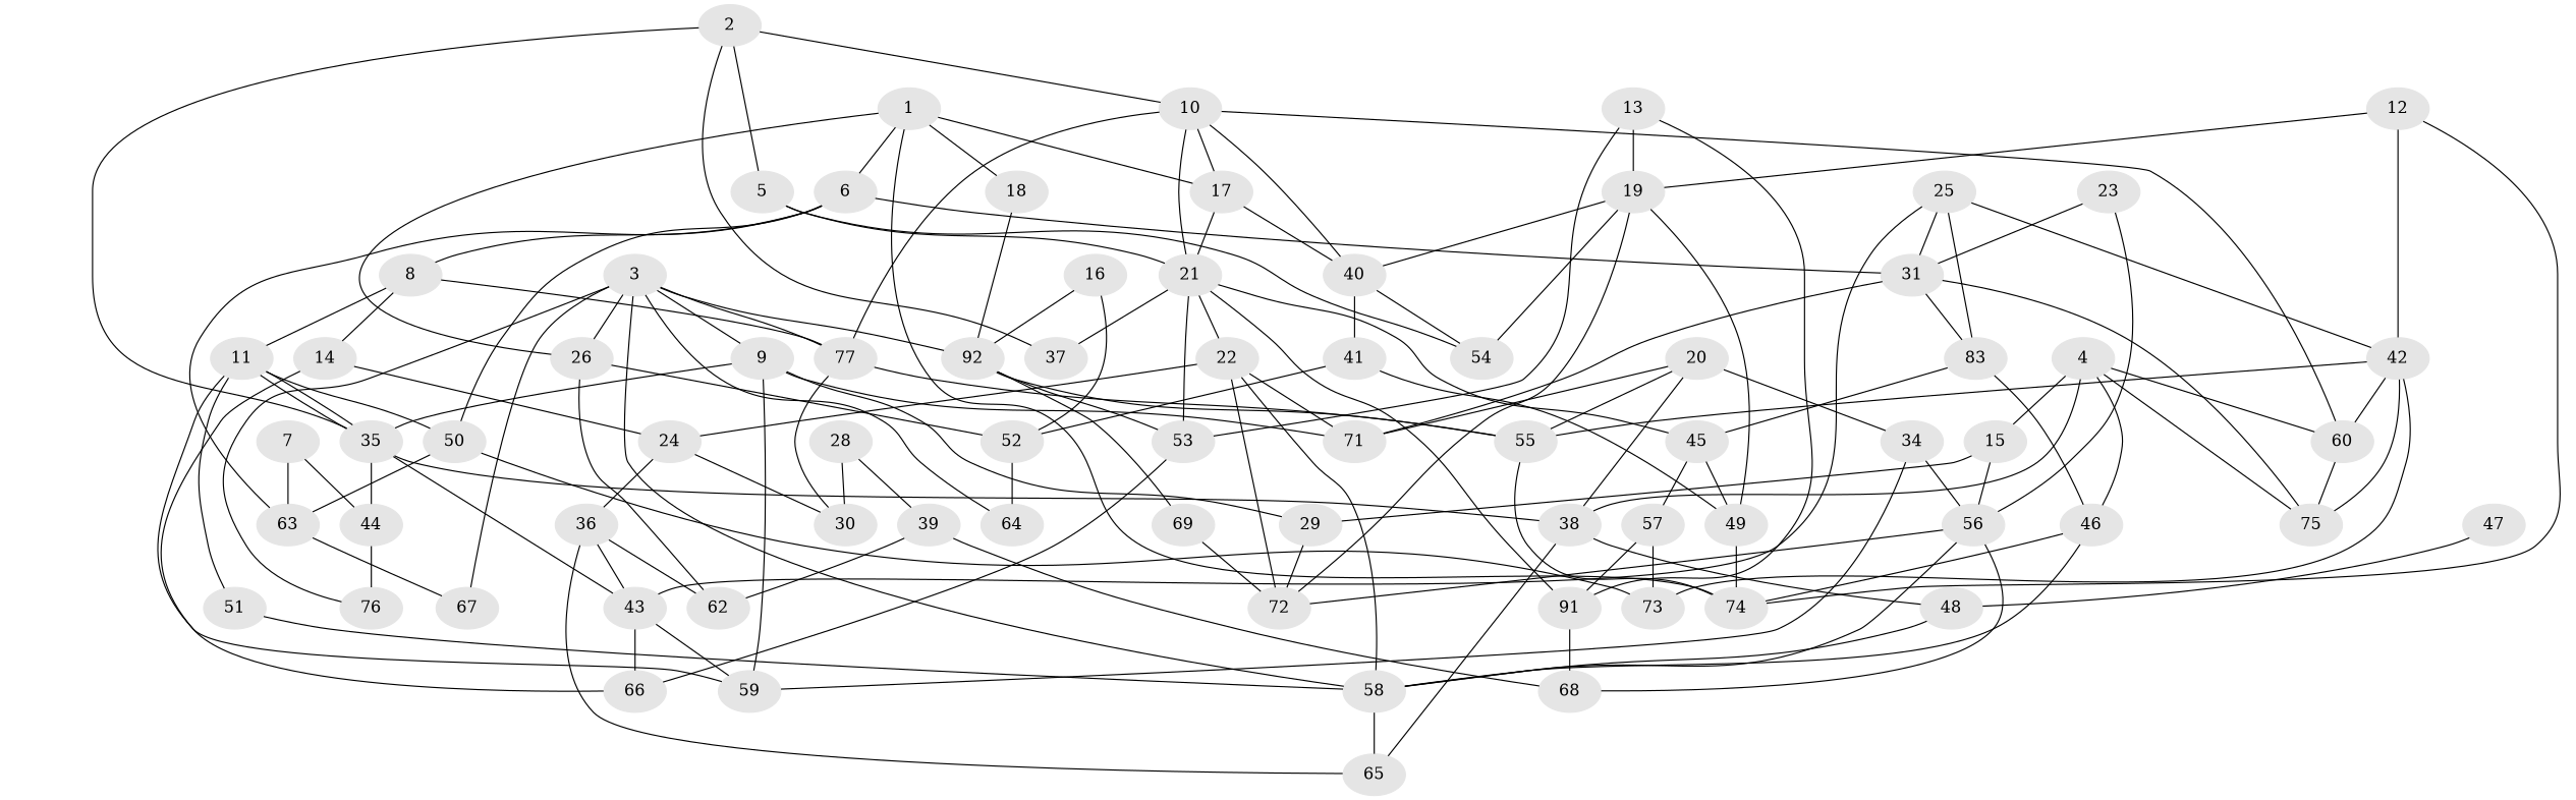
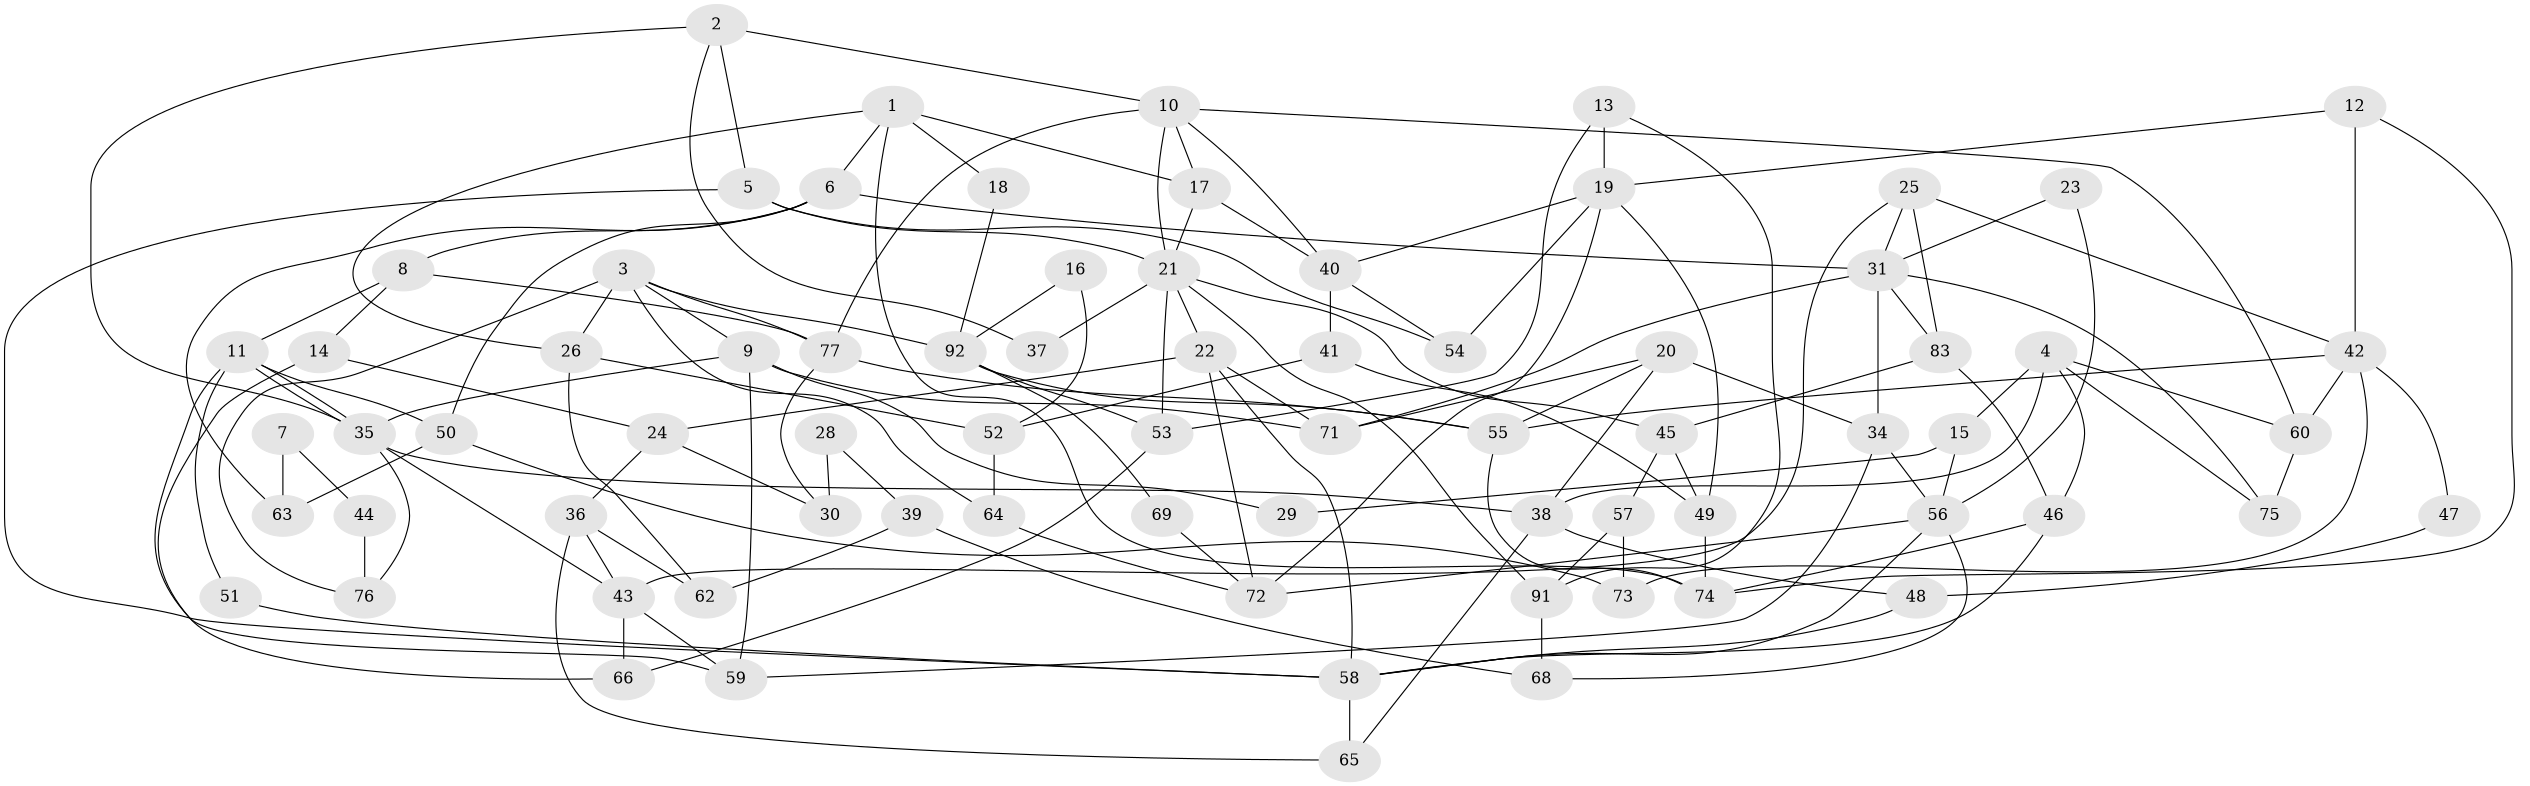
  graph {
    node [color=gray90 style=filled]
    1
    6
    17
    18
    26
    74
    8
    31
    50
    63
    21
    40
    n13 [label=92]
    52
    62
    2
    5
    10
    35
    37
    54
    58
    n23 [label=77]
    60
    76
    38
    43
    3
    9
    64
-   67
    29
    59
    71
    55
    30
    53
    69
    72
    4
    15
    46
    75
    56
    65
    48
    n47 [label=91]
    22
    45
    11
    14
    34
    n53 [label=83]
    73
    7
    44
    51
    24
    66
    41
    12
    19
    42
    49
    47
    13
    68
    36
    16
    20
    57
    23
    25
    28
    39
    1 -- 6
    1 -- 17
    1 -- 18
    1 -- 26
    1 -- 74
    6 -- 8
    6 -- 31
    6 -- 50
    6 -- 63
    17 -- 21
    17 -- 40
    18 -- n13
    26 -- 52
    26 -- 62
    8 -- n23
    8 -- 11
    8 -- 14
    31 -- 71
    31 -- 75
+   31 -- 34
    31 -- n53
    50 -- 63
    50 -- 73
-   63 -- 67
    21 -- 37
    21 -- 53
    21 -- n47
    21 -- 22
    21 -- 45
    40 -- 54
    40 -- 41
    n13 -- 55
    n13 -- 53
    n13 -- 69
    52 -- 64
    2 -- 5
    2 -- 10
    2 -- 35
    2 -- 37
    5 -- 21
    5 -- 54
-   3 -- 58
+   5 -- 58
    10 -- 17
    10 -- 21
    10 -- 40
    10 -- n23
    10 -- 60
-   35 -- 44
+   35 -- 76
    35 -- 38
    35 -- 43
    58 -- 65
    n23 -- 55
    n23 -- 30
    60 -- 75
    38 -- 65
    38 -- 48
    43 -- 59
    43 -- 66
    3 -- 26
    3 -- n13
    3 -- n23
    3 -- 76
    3 -- 9
    3 -- 64
-   3 -- 67
    9 -- 35
    9 -- 29
    9 -- 59
    9 -- 71
-   29 -- 72
+   64 -- 72
    55 -- 74
    53 -- 66
    69 -- 72
    4 -- 60
    4 -- 38
    4 -- 15
    4 -- 46
    4 -- 75
    15 -- 29
    15 -- 56
    46 -- 74
    46 -- 58
    56 -- 58
    56 -- 72
    56 -- 68
    48 -- 58
    n47 -- 68
    22 -- 58
    22 -- 71
    22 -- 72
    22 -- 24
    45 -- 49
    45 -- 57
    11 -- 50
    11 -- 35
    11 -- 35
    11 -- 59
    11 -- 51
    14 -- 24
    14 -- 66
    34 -- 59
    34 -- 56
    n53 -- 46
    n53 -- 45
    7 -- 63
    7 -- 44
    44 -- 76
    51 -- 58
    24 -- 30
    24 -- 36
    41 -- 52
    41 -- 49
    12 -- 74
    12 -- 19
    12 -- 42
    19 -- 40
    19 -- 54
    19 -- 72
    19 -- 49
    42 -- 60
    42 -- 55
    42 -- 73
-   42 -- 75
+   42 -- 47
    49 -- 74
    47 -- 48
    13 -- 53
    13 -- n47
    13 -- 19
    36 -- 62
    36 -- 43
    36 -- 65
    16 -- n13
    16 -- 52
    20 -- 38
    20 -- 71
    20 -- 55
    20 -- 34
    57 -- n47
    57 -- 73
    23 -- 31
    23 -- 56
    25 -- 31
    25 -- 43
    25 -- n53
    25 -- 42
    28 -- 30
    28 -- 39
    39 -- 62
    39 -- 68
  }
